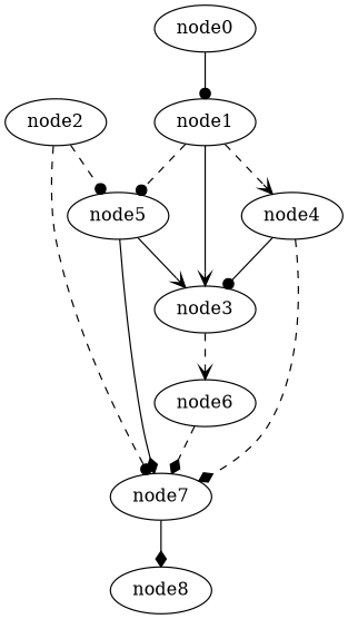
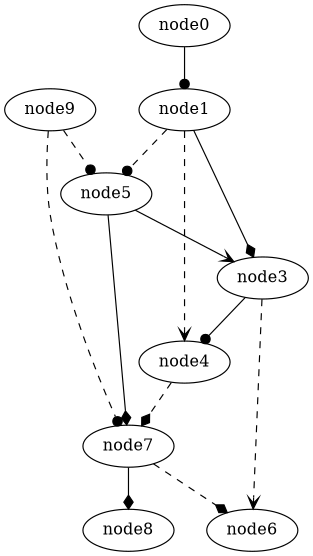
  digraph {
    edge [arrowhead=dot style=dashed]
    node7
    node8
    node6
    node5
    node3
    node4
-   node2
+   node2 [label=node9]
    node1
    node0
    node7 -> node8 [arrowhead=diamond style=solid]
-   node6 -> node7 [arrowhead=diamond]
+   node7 -> node6 [arrowhead=diamond]
    node5 -> node7 [arrowhead=diamond style=solid]
    node5 -> node3 [arrowhead=vee style=solid]
    node3 -> node6 [arrowhead=vee]
-   node4 -> node3 [style=solid]
+   node3 -> node4 [style=solid]
    node4 -> node7 [arrowhead=diamond]
    node2 -> node7
    node2 -> node5
    node1 -> node5
-   node1 -> node3 [arrowhead=vee style=solid]
+   node1 -> node3 [arrowhead=diamond style=solid]
    node1 -> node4 [arrowhead=vee]
    node0 -> node1 [style=solid]
  }
